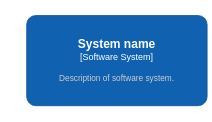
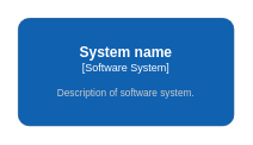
  <mxCell id="0" />
  <mxCell id="1" parent="0" />
- <mxCell id="2" value="&lt;font style=&quot;font-size: 16px&quot;&gt;&lt;b&gt;System name&lt;/b&gt;&lt;/font&gt;&lt;div&gt;[Software System]&lt;/div&gt;&lt;br&gt;&lt;div&gt;&lt;font style=&quot;font-size: 11px&quot;&gt;&lt;font color=&quot;#cccccc&quot;&gt;Description of software system.&lt;/font&gt;&lt;/div&gt;" style="rounded=1;whiteSpace=wrap;html=1;labelBackgroundColor=none;fillColor=#1061B0;fontColor=#ffffff;align=center;arcSize=10;strokeColor=#0D5091;metaEdit=1;resizable=0;points=[[0.25,0,0],[0.5,0,0],[0.75,0,0],[1,0.25,0],[1,0.5,0],[1,0.75,0],[0.75,1,0],[0.5,1,0],[0.25,1,0],[0,0.75,0],[0,0.5,0],[0,0.25,0]];" vertex="1" parent="1"><mxGeometry x="35" y="20" width="240" height="120" as="geometry" /></mxCell>
+ <mxCell id="2" value="&lt;font style=&quot;font-size: 16px&quot;&gt;&lt;b&gt;System name&lt;/b&gt;&lt;/font&gt;&lt;div&gt;[Software System]&lt;/div&gt;&lt;br&gt;&lt;div&gt;&lt;font style=&quot;font-size: 11px&quot;&gt;&lt;font color=&quot;#cccccc&quot;&gt;Description of software system.&lt;/font&gt;&lt;/div&gt;" style="rounded=1;whiteSpace=wrap;html=1;labelBackgroundColor=none;fillColor=#1061B0;fontColor=#ffffff;align=center;arcSize=10;strokeColor=#0D5091;metaEdit=1;resizable=0;points=[[0.25,0,0],[0.5,0,0],[0.75,0,0],[1,0.25,0],[1,0.5,0],[1,0.75,0],[0.75,1,0],[0.5,1,0],[0.25,1,0],[0,0.75,0],[0,0.5,0],[0,0.25,0]];" vertex="1" parent="1"><mxGeometry x="20" y="20" width="240" height="120" as="geometry" /></mxCell>
